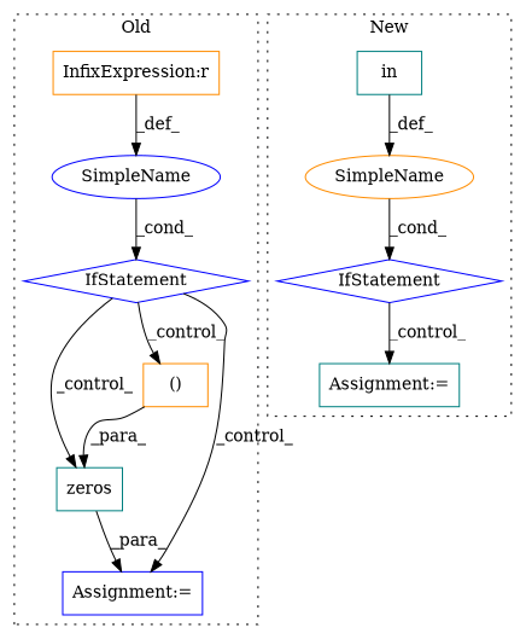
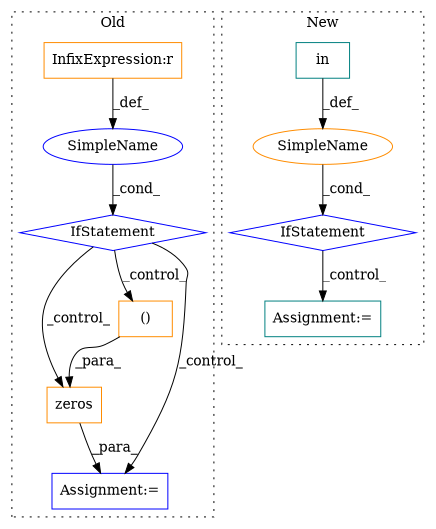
  digraph {
    node [a=7 shape=box color=blue]
-   n1 [a=32 l="15,2" label=zeros s="2753,2824" color=teal]
+   n1 [a=32 l="15,2" label=zeros s="2753,2824" color=darkorange]
    n2 [l=1 label="Assignment:=" s=2719]
    n3 [a=25 l="4,2" label=IfStatement s="2549,2582" shape=diamond]
    n4 [a=42 label=SimpleName shape=ellipse]
    n5 [a=106 l=56 label="()" s=2768 color=darkorange]
    n6 [a=27 l=3 label="InfixExpression:r" s=2574 color=darkorange]
    n7 [a=105 l=30 label=in s=3311 color=teal]
    n8 [a=25 l="8,2" label=IfStatement s="3303,3341" shape=diamond]
    n9 [l=1 label="Assignment:=" s=3401 color=teal]
    n10 [a=42 label=SimpleName shape=ellipse color=darkorange]
    subgraph cluster_1 {
      label=Old
      style=dotted
      n1
      n2
      n3
      n4
      n5
      n6
    }
    subgraph cluster_2 {
      label=New
      style=dotted
      n7
      n8
      n9
      n10
    }
    n1 -> n2 [label=_para_]
    n3 -> n1 [label=_control_]
    n3 -> n2 [label=_control_]
    n3 -> n5 [label=_control_]
    n4 -> n3 [label=_cond_]
    n5 -> n1 [label=_para_]
    n6 -> n4 [label=_def_]
    n7 -> n10 [label=_def_]
    n8 -> n9 [label=_control_]
    n10 -> n8 [label=_cond_]
  }
